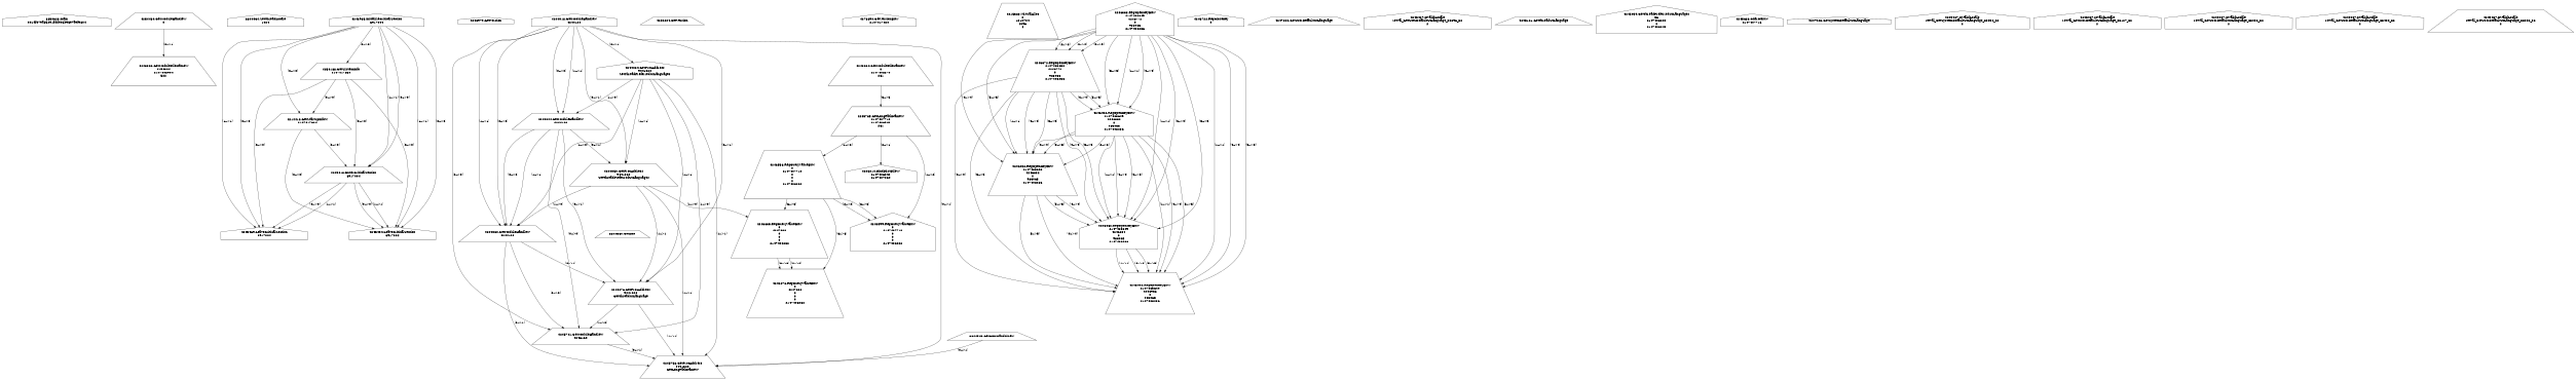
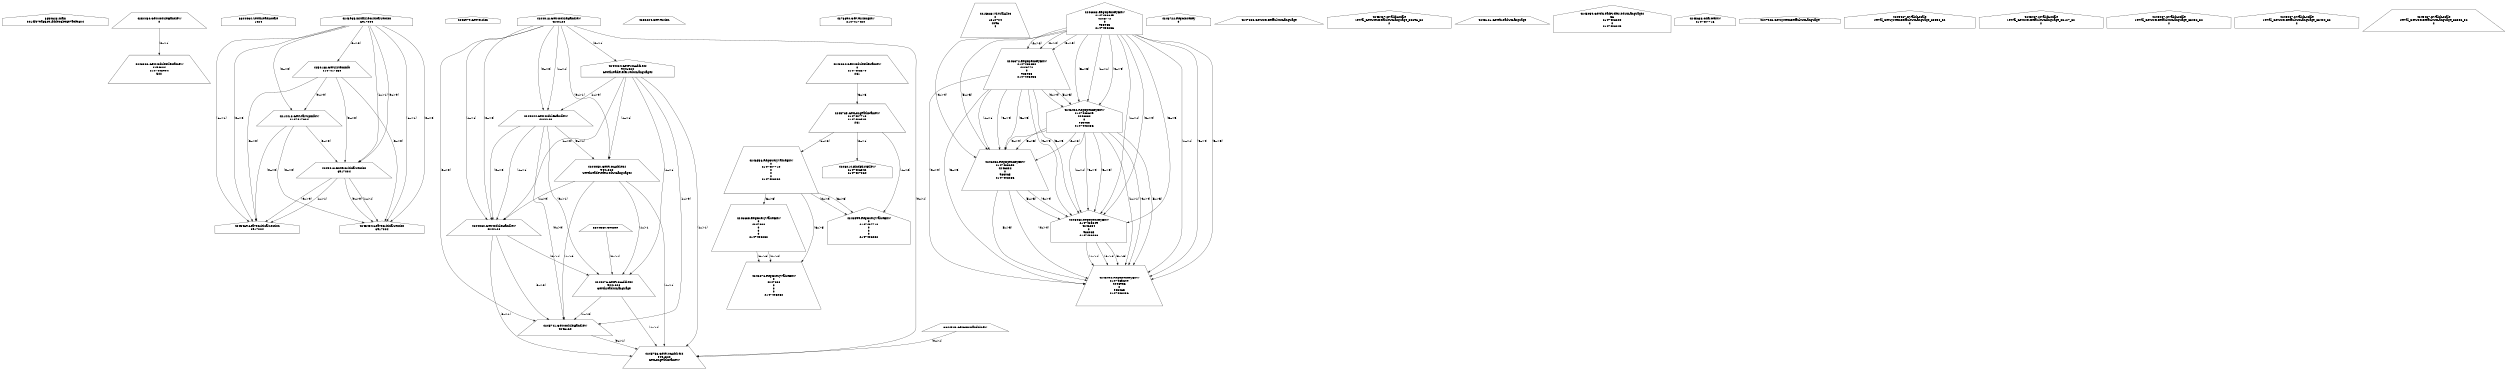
  digraph {
    node [shape=trapezium]
    n1 [label="6850628.main\n001df479a85291fdde06b95e7a9f9804" shape=house]
    n2 [label="4254480.GetModuleHandleW\n0"]
    n3 [label="4243306.GetModuleFileNameW\n4194304\n2147408904\n522"]
    n4 [label="6844434.SetThreadLocale\n1024" shape=house]
    n5 [label="4243965.InitializeCriticalSection\n6917004" shape=house]
    n6 [label="4250188.GetSystemInfo\n2147417660"]
    n7 [label="4214413.GetStartupInfoW\n2147417624"]
    n8 [label="4245418.EnterCriticalSection\n6917004"]
    n9 [label="4245469.LeaveCriticalSection\n6917004" shape=house]
    n10 [label="4245454.LeaveCriticalSection\n6917004" shape=house]
    n11 [label="4243979.GetVersion\n" shape=house]
    n12 [label="4244018.GetModuleHandleW\n4244120" shape=house]
-   n13 [label="4244024.GetProcAddress\n9441320\nSetThreadPreferredUILanguages" shape=house]
+   n13 [label="4244024.GetProcAddress\n9441320\nGetThreadPreferredUILanguages" shape=house]
    n14 [label="4244044.GetModuleHandleW\n4244120"]
    n15 [label="4244050.GetProcAddress\n9441320\nSetThreadPreferredUILanguages"]
    n16 [label="4244030.GetModuleHandleW\n4244120"]
    n17 [label="4244076.GetProcAddress\n9441320\nGetThreadUILanguage"]
    n18 [label="4245741.GetModuleHandleW\n4246160"]
    n19 [label="4245758.GetProcAddress\n9441320\nGetLongPathNameW"]
    n20 [label="6844540.GetCommandLineW\n"]
    n21 [label="6844560.GetACP\n"]
    n22 [label="4250204.GetVersion\n"]
    n23 [label="4276690.GetVersionExW\n2147417420" shape=house]
    n24 [label="4248064.GetModuleFileNameW\n0\n2147408370\n261"]
    n25 [label="4245785.GetLongPathNameW\n2147407710\n2147406542\n261"]
    n26 [label="4246556.RegQueryValueExW\n0\n2147407710\n0\n0\n0\n2147408232"]
    n27 [label="4246599.RegQueryValueExW\n0\n2147407710\n0\n0\n0\n2147408232" shape=house]
    n28 [label="4246014.FindFirstFileW\n2147406542\n2147407064" shape=house]
    n29 [label="4215383.VirtualAlloc\n0\n1310704\n4096\n4"]
    n30 [label="4246338.RegOpenKeyExW\n2147483649\n4246772\n0\n983065\n2147408236" shape=house]
    n31 [label="4246372.RegOpenKeyExW\n2147483650\n4246772\n0\n983065\n2147408236"]
    n32 [label="4246402.RegOpenKeyExW\n2147483649\n4246832\n0\n983065\n2147408236" shape=house]
    n33 [label="4246432.RegOpenKeyExW\n2147483650\n4246832\n0\n983065\n2147408236"]
    n34 [label="4246462.RegOpenKeyExW\n2147483649\n4246884\n0\n983065\n2147408236" shape=house]
    n35 [label="4246492.RegOpenKeyExW\n2147483649\n4246936\n0\n983065\n2147408236"]
    n36 [label="4246635.RegQueryValueExW\n0\n4247000\n0\n0\n0\n2147408232"]
    n37 [label="4246676.RegQueryValueExW\n0\n4247000\n0\n0\n0\n2147408232"]
    n38 [label="4246722.RegCloseKey\n0" shape=house]
    n39 [label="4247883.GetUserDefaultUILanguage\n"]
    n40 [label="4245487.IsValidLocale\nretval_GetUserDefaultUILanguage_33696_32\n2" shape=house]
    n41 [label="4245121.GetThreadUILanguage\n"]
    n42 [label="4245059.GetThreadPreferredUILanguages\n56\n2147408200\n0\n2147408240" shape=house]
    n43 [label="4245683.CharNextW\n2147407716" shape=house]
    n44 [label="4247923.GetSystemDefaultUILanguage\n" shape=house]
    n45 [label="4245487.IsValidLocale\nretval_GetSystemDefaultUILanguage_33558_32\n2" shape=house]
    n46 [label="4245487.IsValidLocale\nretval_GetUserDefaultUILanguage_33127_32\n2" shape=house]
    n47 [label="4245487.IsValidLocale\nretval_GetUserDefaultUILanguage_33052_32\n2" shape=house]
    n48 [label="4245487.IsValidLocale\nretval_GetUserDefaultUILanguage_33400_32\n2" shape=house]
    n49 [label="4245487.IsValidLocale\nretval_GetUserDefaultUILanguage_33356_32\n2"]
    n2 -> n3 [label="(0-->1)"]
    n5 -> n6 [label="(0-->0)"]
    n5 -> n7 [label="(0-->0)"]
    n5 -> n8 [label="(1-->1)"]
    n5 -> n8 [label="(0-->0)"]
    n5 -> n9 [label="(1-->1)"]
    n5 -> n9 [label="(0-->0)"]
    n5 -> n10 [label="(1-->1)"]
    n5 -> n10 [label="(0-->0)"]
    n6 -> n7 [label="(0-->0)"]
    n6 -> n8 [label="(0-->0)"]
    n6 -> n9 [label="(0-->0)"]
    n6 -> n10 [label="(0-->0)"]
    n7 -> n8 [label="(0-->0)"]
+   n7 -> n9 [label="(0-->0)"]
    n7 -> n10 [label="(0-->0)"]
    n8 -> n9 [label="(1-->1)"]
    n8 -> n9 [label="(0-->0)"]
    n8 -> n10 [label="(1-->1)"]
    n8 -> n10 [label="(0-->0)"]
    n12 -> n13 [label="(0-->1)"]
    n12 -> n14 [label="(1-->1)"]
    n12 -> n14 [label="(0-->0)"]
    n12 -> n15 [label="(0-->1)"]
    n12 -> n16 [label="(1-->1)"]
    n12 -> n16 [label="(0-->0)"]
-   n12 -> n17 [label="(0-->1)"]
+   n21 -> n17 [label="(0-->1)"]
    n12 -> n18 [label="(0-->0)"]
    n12 -> n19 [label="(0-->1)"]
    n13 -> n14 [label="(1-->0)"]
    n13 -> n15 [label="(1-->1)"]
    n13 -> n16 [label="(1-->0)"]
    n13 -> n17 [label="(1-->1)"]
    n13 -> n18 [label="(1-->0)"]
    n13 -> n19 [label="(1-->1)"]
    n14 -> n15 [label="(0-->1)"]
    n14 -> n16 [label="(1-->1)"]
    n14 -> n16 [label="(0-->0)"]
    n14 -> n17 [label="(0-->1)"]
    n14 -> n18 [label="(0-->0)"]
    n15 -> n16 [label="(1-->0)"]
    n15 -> n17 [label="(1-->1)"]
-   n15 -> n36 [label="(1-->0)"]
+   n15 -> n18 [label="(1-->0)"]
    n15 -> n19 [label="(1-->1)"]
    n16 -> n17 [label="(0-->1)"]
    n16 -> n18 [label="(0-->0)"]
    n16 -> n19 [label="(0-->1)"]
    n17 -> n18 [label="(1-->0)"]
    n17 -> n19 [label="(1-->1)"]
    n18 -> n19 [label="(0-->1)"]
    n20 -> n19 [label="(0-->1)"]
    n24 -> n25 [label="(3-->3)"]
    n25 -> n26 [label="(1-->2)"]
    n25 -> n27 [label="(1-->2)"]
    n25 -> n28 [label="(2-->1)"]
    n26 -> n27 [label="(2-->2)"]
    n26 -> n27 [label="(6-->6)"]
    n26 -> n36 [label="(6-->6)"]
    n26 -> n37 [label="(6-->6)"]
    n30 -> n31 [label="(2-->2)"]
    n30 -> n31 [label="(4-->4)"]
    n30 -> n31 [label="(5-->5)"]
    n30 -> n32 [label="(1-->1)"]
    n30 -> n32 [label="(4-->4)"]
    n30 -> n32 [label="(5-->5)"]
    n30 -> n33 [label="(4-->4)"]
    n30 -> n33 [label="(5-->5)"]
    n30 -> n34 [label="(1-->1)"]
    n30 -> n34 [label="(4-->4)"]
    n30 -> n34 [label="(5-->5)"]
    n30 -> n35 [label="(1-->1)"]
    n30 -> n35 [label="(4-->4)"]
    n30 -> n35 [label="(5-->5)"]
    n31 -> n32 [label="(4-->4)"]
    n31 -> n32 [label="(5-->5)"]
    n31 -> n33 [label="(1-->1)"]
    n31 -> n33 [label="(4-->4)"]
    n31 -> n33 [label="(5-->5)"]
    n31 -> n34 [label="(4-->4)"]
    n31 -> n34 [label="(5-->5)"]
    n31 -> n35 [label="(4-->4)"]
    n31 -> n35 [label="(5-->5)"]
    n32 -> n33 [label="(2-->2)"]
    n32 -> n33 [label="(4-->4)"]
    n32 -> n33 [label="(5-->5)"]
    n32 -> n34 [label="(1-->1)"]
    n32 -> n34 [label="(4-->4)"]
    n32 -> n34 [label="(5-->5)"]
    n32 -> n35 [label="(1-->1)"]
    n32 -> n35 [label="(4-->4)"]
    n32 -> n35 [label="(5-->5)"]
    n33 -> n34 [label="(4-->4)"]
    n33 -> n34 [label="(5-->5)"]
    n33 -> n35 [label="(4-->4)"]
    n33 -> n35 [label="(5-->5)"]
    n34 -> n35 [label="(1-->1)"]
    n34 -> n35 [label="(4-->4)"]
    n34 -> n35 [label="(5-->5)"]
    n36 -> n37 [label="(2-->2)"]
    n36 -> n37 [label="(6-->6)"]
  }
